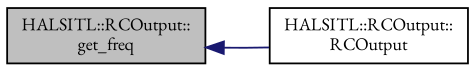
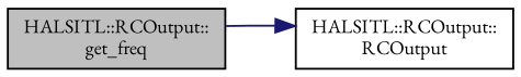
  digraph {
    rankdir=LR
    fontname="EB Garamond"
    node [color=black fontname="EB Garamond" fontsize=10 shape=record style=filled]
    n1 [fillcolor=grey75 fontcolor=black height=0.2 label="HALSITL::RCOutput::\lget_freq" width=0.4]
    n2 [fillcolor=white height=0.2 label="HALSITL::RCOutput::\lRCOutput" width=0.4]
-   n1 -> n2 [color=midnightblue dir=back fontname="EB Garamond" fontsize=10 labelfontname=Helvetica labelfontsize=10 style=solid]
+   n2 -> n1 [color=midnightblue dir=back fontname="EB Garamond" fontsize=10 labelfontname=Helvetica labelfontsize=10 style=solid]
  }
